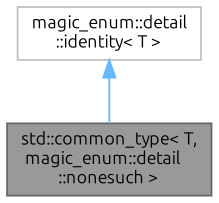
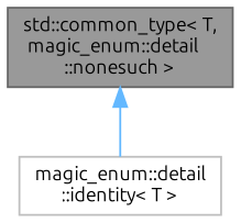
  digraph {
    fontname=Ubuntu
    node [fontname=Ubuntu fontsize=10 shape=box style=filled]
    n1 [color=gray40 fillcolor=grey60 fontcolor=black height=0.2 label="std::common_type\< T,\l magic_enum::detail\l::nonesuch \>" width=0.4]
    n2 [color=grey75 fillcolor=white height=0.2 label="magic_enum::detail\l::identity\< T \>" width=0.4]
-   n2 -> n1 [color=steelblue1 dir=back fontname=Ubuntu fontsize=10 labelfontname=Helvetica labelfontsize=10 style=solid]
+   n1 -> n2 [color=steelblue1 dir=back fontname=Ubuntu fontsize=10 labelfontname=Helvetica labelfontsize=10 style=solid]
  }
